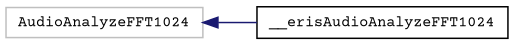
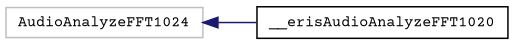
  digraph {
    rankdir=LR
    fontname="Courier Prime"
    node [fillcolor=white fontname="Courier Prime" fontsize=10 shape=record style=filled]
    n1 [color=grey75 height=0.2 label=AudioAnalyzeFFT1024 width=0.4]
-   n2 [color=black height=0.2 label=__erisAudioAnalyzeFFT1024 width=0.4]
+   n2 [color=black height=0.2 label=__erisAudioAnalyzeFFT1020 width=0.4]
    n1 -> n2 [color=midnightblue dir=back fontname="Courier Prime" fontsize=10 labelfontname=Helvetica labelfontsize=10 style=solid]
  }
